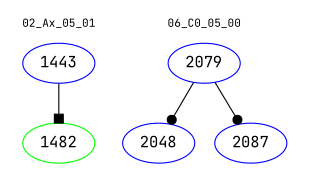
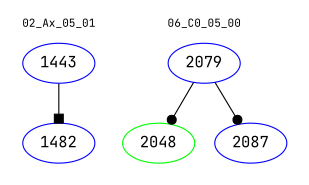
  digraph {
    fontname="JetBrains Mono"
    node [color=blue fontname="JetBrains Mono"]
    edge [arrowhead=dot color=black fontname="JetBrains Mono"]
    n1 [label=1443]
-   n2 [color=green label=1482]
+   n2 [label=1482]
    n3 [label=2079]
-   n4 [label=2048]
+   n4 [color=green label=2048]
    n5 [label=2087]
    subgraph cluster_1 {
      color=white
      fontsize=10
      label="02_Ax_05_01"
      n1
      n2
    }
    subgraph cluster_2 {
      color=white
      fontsize=10
      label="06_C0_05_00"
      n3
      n4
      n5
    }
    n1 -> n2 [arrowhead=box]
    n3 -> n4
    n3 -> n5
  }
